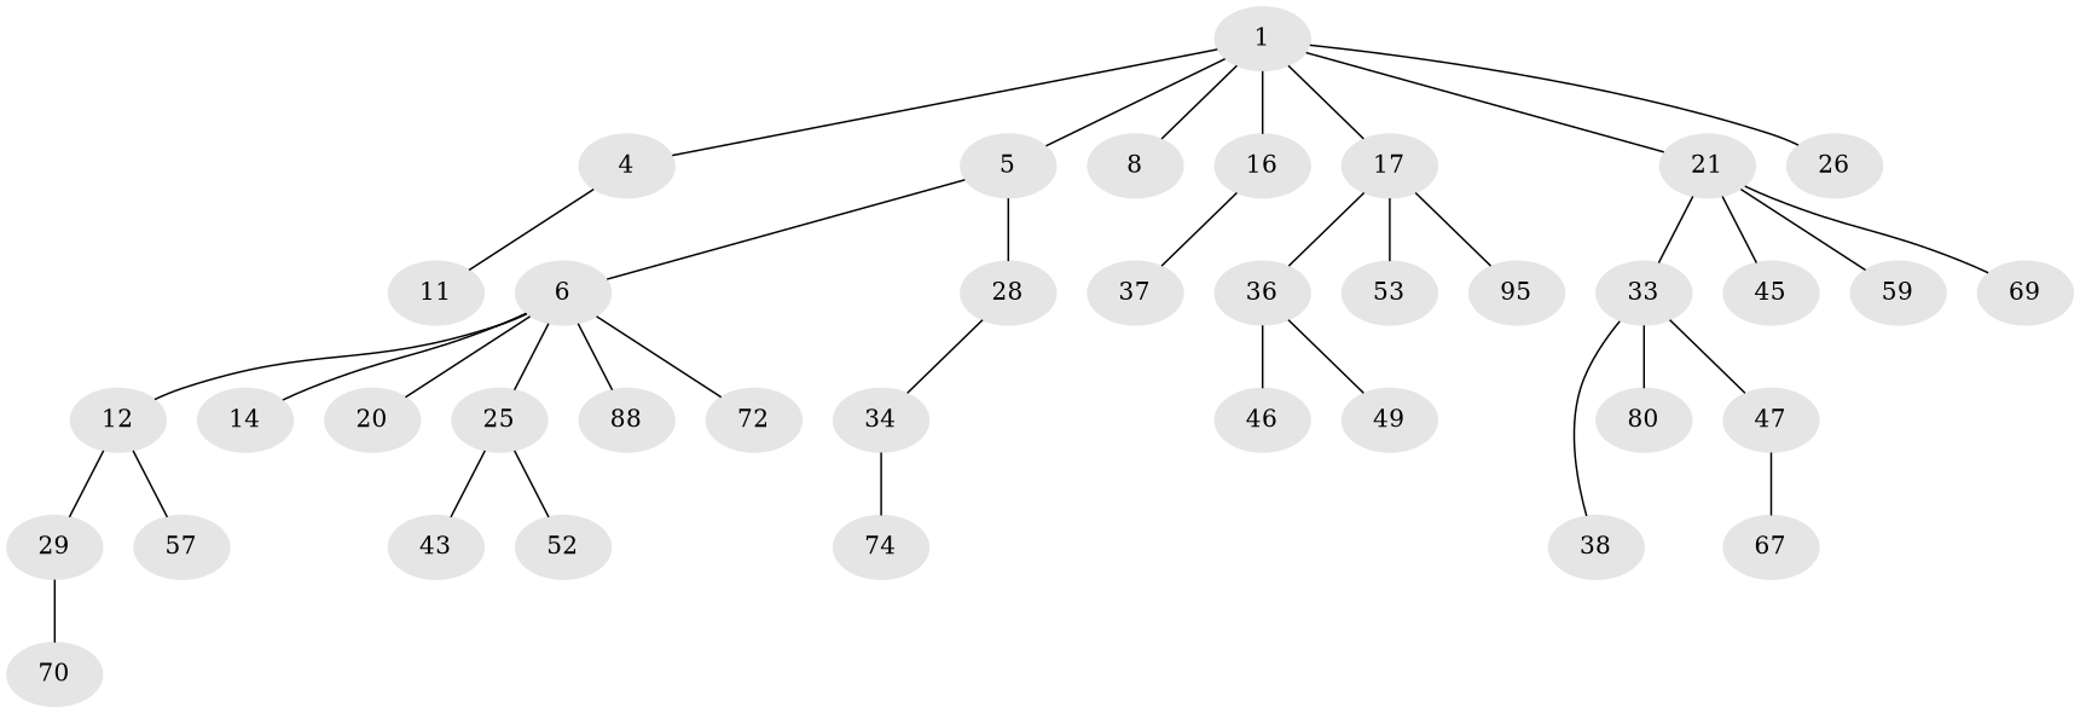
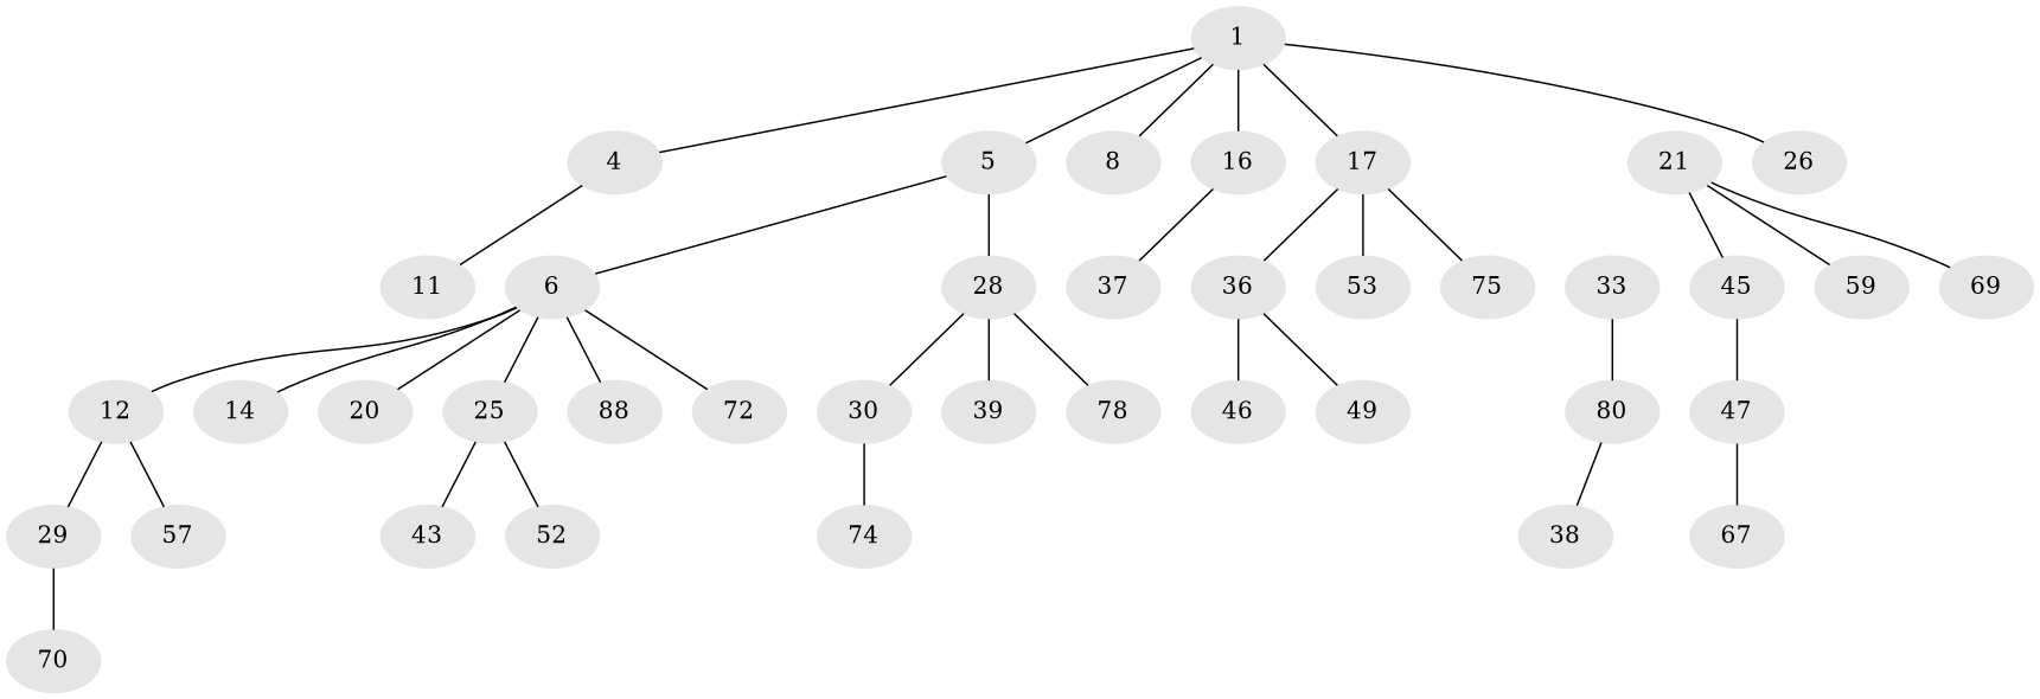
  graph {
    node [color=gray90 style=filled]
    1 [super="+2+3"]
    4
    5 [super="+81+18"]
    8 [super="+79+23+13"]
    16 [super="+66+19"]
    17 [super="+27"]
    21 [super="+30+65+31"]
    26 [super="+35+68+42"]
    11 [super="+73"]
    6 [super="+40+7+24+56"]
    28
    37
    36 [super="+44"]
    53
-   75 [label=95]
+   75
    33
    45 [super="+62"]
    59
    69
    12 [super="+15+22"]
    14
    20
    25
    n24 [label=88]
    72
-   34
+   34 [label=30]
+   39 [super="+41"]
+   78 [super="+82"]
    29
    57
    43
    52 [super="+76"]
    70
    46 [super="+64"]
    49
    38 [super="+61"]
    80
    47
    74
    67
    1 -- 4
    1 -- 5
    1 -- 8
    1 -- 16
    1 -- 17
-   1 -- 21
    1 -- 26
    4 -- 11
    5 -- 6
    5 -- 28
    16 -- 37
    17 -- 36
    17 -- 53
    17 -- 75
-   21 -- 33
    21 -- 45
    21 -- 59
    21 -- 69
    6 -- 12
    6 -- 14
    6 -- 20
    6 -- 25
    6 -- n24
    6 -- 72
    28 -- 34
+   28 -- 39
+   28 -- 78
    36 -- 46
    36 -- 49
-   33 -- 38
+   80 -- 38
    33 -- 80
-   33 -- 47
+   45 -- 47
    12 -- 29
    12 -- 57
    25 -- 43
    25 -- 52
    34 -- 74
    29 -- 70
    47 -- 67
  }
